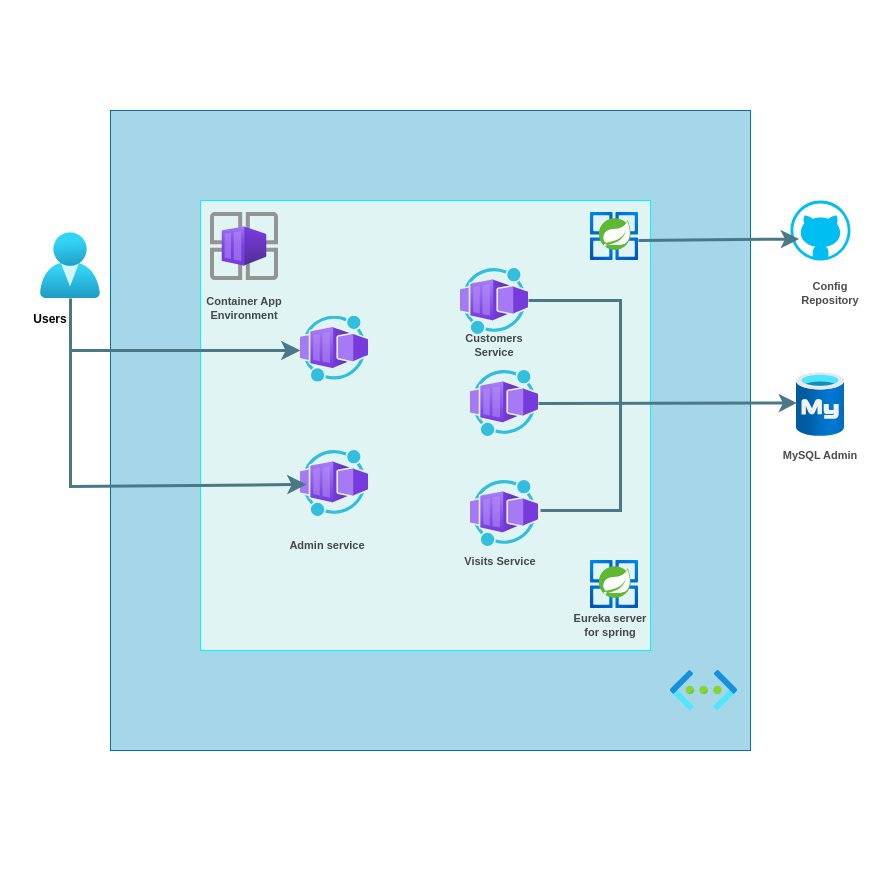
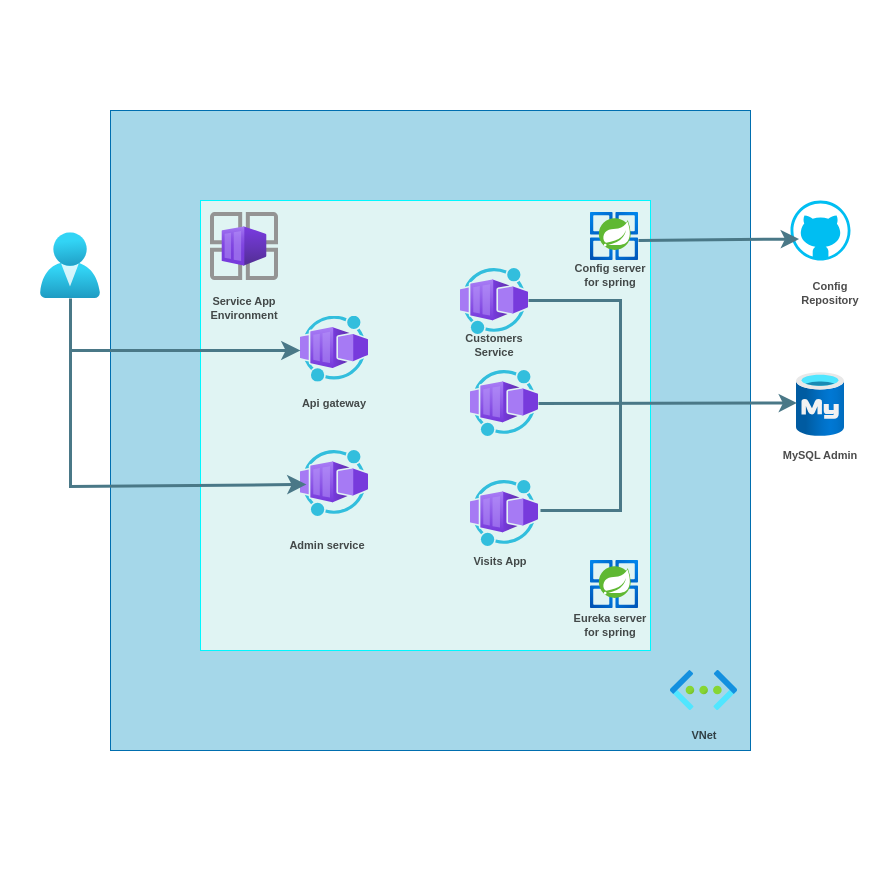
  <mxCell id="0" />
  <mxCell id="1" parent="0" />
  <mxCell id="2" value="" style="whiteSpace=wrap;html=1;aspect=fixed;fillColor=#ffffff;fillStyle=auto;strokeColor=#FFFFFF;gradientColor=#ffffff;" parent="1" vertex="1"><mxGeometry x="20" y="20" width="850" height="850" as="geometry" /></mxCell>
  <mxCell id="3" value="&#10;&lt;span style=&quot;color: rgb(224, 221, 217); font-family: ui-monospace, SFMono-Regular, &amp;quot;SF Mono&amp;quot;, Menlo, Consolas, &amp;quot;Liberation Mono&amp;quot;, monospace; font-size: 14px; font-style: normal; font-variant-ligatures: normal; font-variant-caps: normal; font-weight: 600; letter-spacing: normal; orphans: 2; text-align: start; text-indent: 0px; text-transform: none; widows: 2; word-spacing: 0px; -webkit-text-stroke-width: 0px; white-space: pre-wrap; background-color: rgb(24, 26, 27); text-decoration-thickness: initial; text-decoration-style: initial; text-decoration-color: initial; display: inline !important; float: none;&quot;&gt;FFFFFF&lt;/span&gt;&#10;&#10;" style="whiteSpace=wrap;html=1;aspect=fixed;fillColor=#a5d7e9;fontColor=#ffffff;strokeColor=#006EAF;direction=south;" parent="1" vertex="1"><mxGeometry x="110" y="110" width="640" height="640" as="geometry" /></mxCell>
  <mxCell id="4" value="" style="whiteSpace=wrap;html=1;aspect=fixed;fillColor=#E0F4F3;strokeColor=#00F7FF;" parent="1" vertex="1"><mxGeometry x="200" y="200" width="450" height="450" as="geometry" /></mxCell>
  <mxCell id="5" value="" style="image;aspect=fixed;html=1;points=[];align=center;fontSize=12;image=img/lib/azure2/other/Container_App_Environments.svg;" parent="1" vertex="1"><mxGeometry x="210" y="212" width="68" height="68" as="geometry" /></mxCell>
  <mxCell id="6" value="" style="image;aspect=fixed;html=1;points=[];align=center;fontSize=12;image=img/lib/azure2/other/Worker_Container_App.svg;" parent="1" vertex="1"><mxGeometry x="300" y="315.63" width="68" height="66" as="geometry" /></mxCell>
  <mxCell id="7" value="" style="image;aspect=fixed;html=1;points=[];align=center;fontSize=12;image=img/lib/azure2/other/Worker_Container_App.svg;" parent="1" vertex="1"><mxGeometry x="470" y="480" width="68" height="66" as="geometry" /></mxCell>
  <mxCell id="8" value="" style="image;aspect=fixed;html=1;points=[];align=center;fontSize=12;image=img/lib/azure2/other/Worker_Container_App.svg;" parent="1" vertex="1"><mxGeometry x="460" y="268" width="68" height="66" as="geometry" /></mxCell>
  <mxCell id="9" value="" style="image;aspect=fixed;html=1;points=[];align=center;fontSize=12;image=img/lib/azure2/other/Worker_Container_App.svg;" parent="1" vertex="1"><mxGeometry x="470" y="370" width="68" height="66" as="geometry" /></mxCell>
  <mxCell id="10" value="" style="image;aspect=fixed;html=1;points=[];align=center;fontSize=12;image=img/lib/azure2/other/Worker_Container_App.svg;" parent="1" vertex="1"><mxGeometry x="300" y="450" width="68" height="66" as="geometry" /></mxCell>
  <mxCell id="11" value="" style="image;aspect=fixed;html=1;points=[];align=center;fontSize=12;image=img/lib/azure2/identity/Users.svg;" parent="1" vertex="1"><mxGeometry x="40" y="232.37" width="60" height="65.63" as="geometry" /></mxCell>
  <mxCell id="12" value="" style="verticalLabelPosition=bottom;html=1;verticalAlign=top;align=center;strokeColor=none;fillColor=#00BEF2;shape=mxgraph.azure.github_code;pointerEvents=1;" parent="1" vertex="1"><mxGeometry x="790" y="200" width="60" height="60" as="geometry" /></mxCell>
  <mxCell id="13" value="" style="image;aspect=fixed;html=1;points=[];align=center;fontSize=12;image=img/lib/azure2/compute/Azure_Spring_Cloud.svg;" parent="1" vertex="1"><mxGeometry x="590" y="212" width="48" height="48" as="geometry" /></mxCell>
  <mxCell id="14" value="" style="image;aspect=fixed;html=1;points=[];align=center;fontSize=12;image=img/lib/azure2/compute/Azure_Spring_Cloud.svg;" parent="1" vertex="1"><mxGeometry x="590" y="560" width="48" height="48" as="geometry" /></mxCell>
  <mxCell id="15" value="" style="image;aspect=fixed;html=1;points=[];align=center;fontSize=12;image=img/lib/azure2/networking/Virtual_Networks.svg;" parent="1" vertex="1"><mxGeometry x="670" y="670" width="67" height="40" as="geometry" /></mxCell>
  <mxCell id="16" value="" style="image;aspect=fixed;html=1;points=[];align=center;fontSize=12;image=img/lib/azure2/databases/Azure_Database_MySQL_Server.svg;" parent="1" vertex="1"><mxGeometry x="796" y="372" width="48" height="64" as="geometry" /></mxCell>
  <mxCell id="17" value="" style="endArrow=classic;html=1;rounded=0;entryX=0.01;entryY=0.477;entryDx=0;entryDy=0;entryPerimeter=0;strokeWidth=3;endSize=9;strokeColor=#4a7887;" parent="1" source="9" target="16" edge="1"><mxGeometry width="50" height="50" relative="1" as="geometry"><mxPoint x="872.496" y="404.754" as="sourcePoint" /><mxPoint x="560" y="401.25" as="targetPoint" /></mxGeometry></mxCell>
  <mxCell id="18" value="" style="endArrow=none;html=1;rounded=0;strokeWidth=3;endSize=9;strokeColor=#4a7887;" parent="1" edge="1"><mxGeometry width="50" height="50" relative="1" as="geometry"><mxPoint x="528" y="300" as="sourcePoint" /><mxPoint x="540" y="510" as="targetPoint" /><Array as="points"><mxPoint x="620" y="300" /><mxPoint x="620" y="510" /><mxPoint x="540" y="510" /></Array></mxGeometry></mxCell>
  <mxCell id="19" value="" style="endArrow=classic;html=1;rounded=0;entryX=0.142;entryY=0.642;entryDx=0;entryDy=0;entryPerimeter=0;strokeWidth=3;endSize=9;strokeColor=#4a7887;" parent="1" target="12" edge="1"><mxGeometry width="50" height="50" relative="1" as="geometry"><mxPoint x="638" y="240" as="sourcePoint" /><mxPoint x="688" y="190" as="targetPoint" /></mxGeometry></mxCell>
  <mxCell id="20" style="edgeStyle=orthogonalEdgeStyle;rounded=0;orthogonalLoop=1;jettySize=auto;html=1;strokeColor=#4a7887;endSize=10;strokeWidth=3;" parent="1" source="11" edge="1"><mxGeometry relative="1" as="geometry"><mxPoint x="300" y="350" as="targetPoint" /><Array as="points"><mxPoint x="70" y="350" /></Array></mxGeometry></mxCell>
  <mxCell id="21" value="" style="endArrow=classic;html=1;rounded=0;strokeWidth=3;endSize=10;strokeColor=#4a7887;entryX=0.088;entryY=0.515;entryDx=0;entryDy=0;entryPerimeter=0;" parent="1" target="10" edge="1"><mxGeometry width="50" height="50" relative="1" as="geometry"><mxPoint x="70" y="350" as="sourcePoint" /><mxPoint x="290" y="486" as="targetPoint" /><Array as="points"><mxPoint x="70" y="486" /></Array></mxGeometry></mxCell>
- <mxCell id="22" value="Container App Environment" style="text;html=1;align=center;verticalAlign=middle;whiteSpace=wrap;rounded=0;strokeWidth=1;fontStyle=1;fontSize=11;textOpacity=70;" vertex="1" parent="1"><mxGeometry x="204" y="286" width="80" height="44" as="geometry" /></mxCell>
- <mxCell id="24" value="&lt;b&gt;Users&lt;/b&gt;" style="text;html=1;align=center;verticalAlign=middle;whiteSpace=wrap;rounded=0;" vertex="1" parent="1"><mxGeometry x="20" y="304" width="60" height="30" as="geometry" /></mxCell>
+ <mxCell id="22" value="Service App Environment" style="text;html=1;align=center;verticalAlign=middle;whiteSpace=wrap;rounded=0;strokeWidth=1;fontStyle=1;fontSize=11;textOpacity=70;" vertex="1" parent="1"><mxGeometry x="204" y="286" width="80" height="44" as="geometry" /></mxCell>
+ <mxCell id="23" value="VNet" style="text;html=1;align=center;verticalAlign=middle;whiteSpace=wrap;rounded=0;strokeWidth=1;fontStyle=1;fontSize=11;textOpacity=70;" vertex="1" parent="1"><mxGeometry x="663.5" y="720" width="80" height="30" as="geometry" /></mxCell>
  <mxCell id="25" value="MySQL Admin" style="text;html=1;align=center;verticalAlign=middle;whiteSpace=wrap;rounded=0;strokeWidth=1;fontStyle=1;fontSize=11;textOpacity=70;" vertex="1" parent="1"><mxGeometry x="780" y="440" width="80" height="30" as="geometry" /></mxCell>
  <mxCell id="26" value="Config Repository" style="text;html=1;align=center;verticalAlign=middle;whiteSpace=wrap;rounded=0;strokeWidth=1;fontStyle=1;fontSize=11;textOpacity=70;" vertex="1" parent="1"><mxGeometry x="790" y="278" width="80" height="30" as="geometry" /></mxCell>
+ <mxCell id="27" value="Api gateway" style="text;html=1;align=center;verticalAlign=middle;whiteSpace=wrap;rounded=0;strokeWidth=1;fontStyle=1;fontSize=11;textOpacity=70;" vertex="1" parent="1"><mxGeometry x="294" y="388" width="80" height="30" as="geometry" /></mxCell>
  <mxCell id="28" value="Admin service" style="text;html=1;align=center;verticalAlign=middle;whiteSpace=wrap;rounded=0;strokeWidth=1;fontStyle=1;fontSize=11;textOpacity=70;" vertex="1" parent="1"><mxGeometry x="284" y="530" width="86" height="30" as="geometry" /></mxCell>
  <mxCell id="29" value="Customers Service" style="text;html=1;align=center;verticalAlign=middle;whiteSpace=wrap;rounded=0;strokeWidth=1;fontStyle=1;fontSize=11;textOpacity=70;" vertex="1" parent="1"><mxGeometry x="454" y="330" width="80" height="30" as="geometry" /></mxCell>
- <mxCell id="30" value="Visits Service" style="text;html=1;align=center;verticalAlign=middle;whiteSpace=wrap;rounded=0;strokeWidth=1;fontStyle=1;fontSize=11;textOpacity=70;" vertex="1" parent="1"><mxGeometry x="460" y="546" width="80" height="30" as="geometry" /></mxCell>
+ <mxCell id="30" value="Visits App" style="text;html=1;align=center;verticalAlign=middle;whiteSpace=wrap;rounded=0;strokeWidth=1;fontStyle=1;fontSize=11;textOpacity=70;" vertex="1" parent="1"><mxGeometry x="460" y="546" width="80" height="30" as="geometry" /></mxCell>
+ <mxCell id="31" value="Config server for spring" style="text;html=1;align=center;verticalAlign=middle;whiteSpace=wrap;rounded=0;strokeWidth=1;fontStyle=1;fontSize=11;textOpacity=70;" vertex="1" parent="1"><mxGeometry x="570" y="260" width="80" height="30" as="geometry" /></mxCell>
  <mxCell id="32" value="Eureka server for spring" style="text;html=1;align=center;verticalAlign=middle;whiteSpace=wrap;rounded=0;strokeWidth=1;fontStyle=1;fontSize=11;textOpacity=70;" vertex="1" parent="1"><mxGeometry x="570" y="610" width="80" height="30" as="geometry" /></mxCell>
